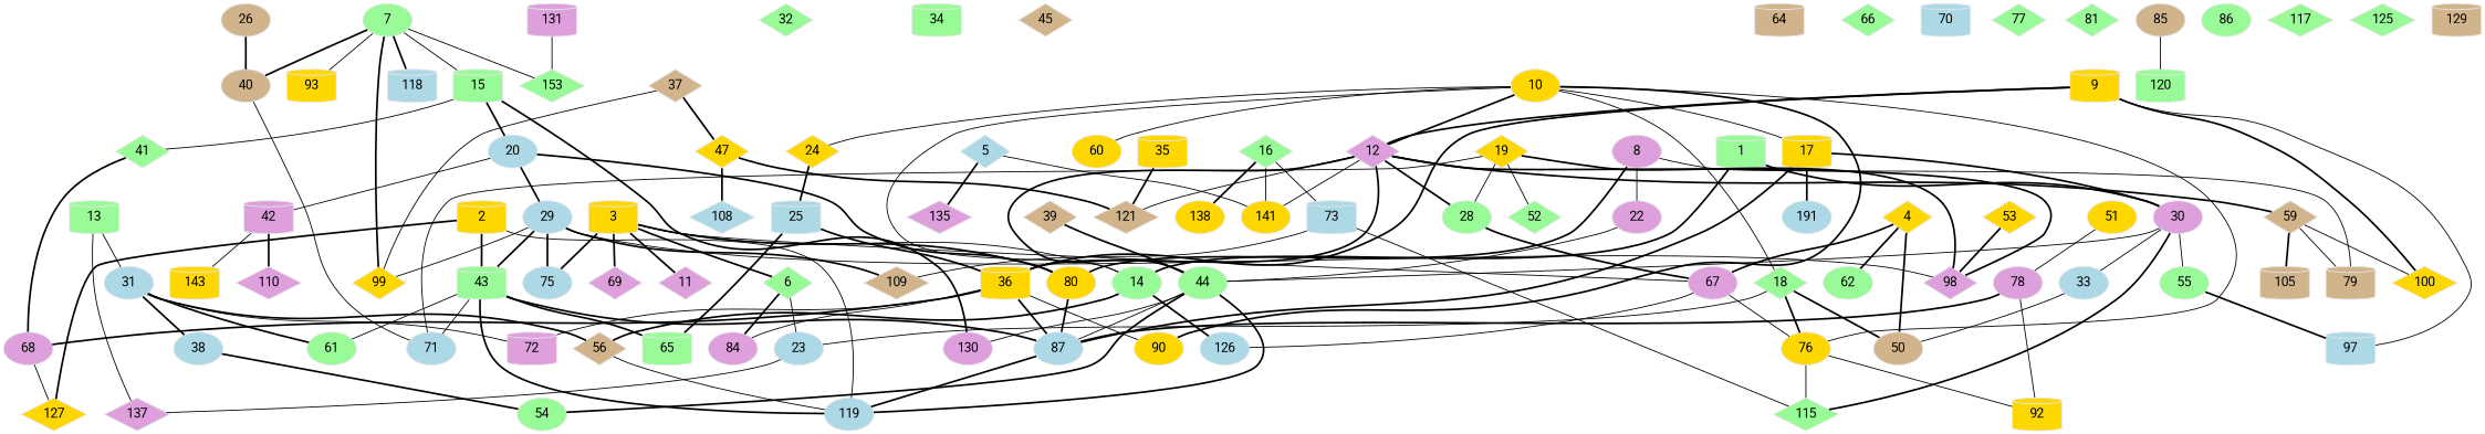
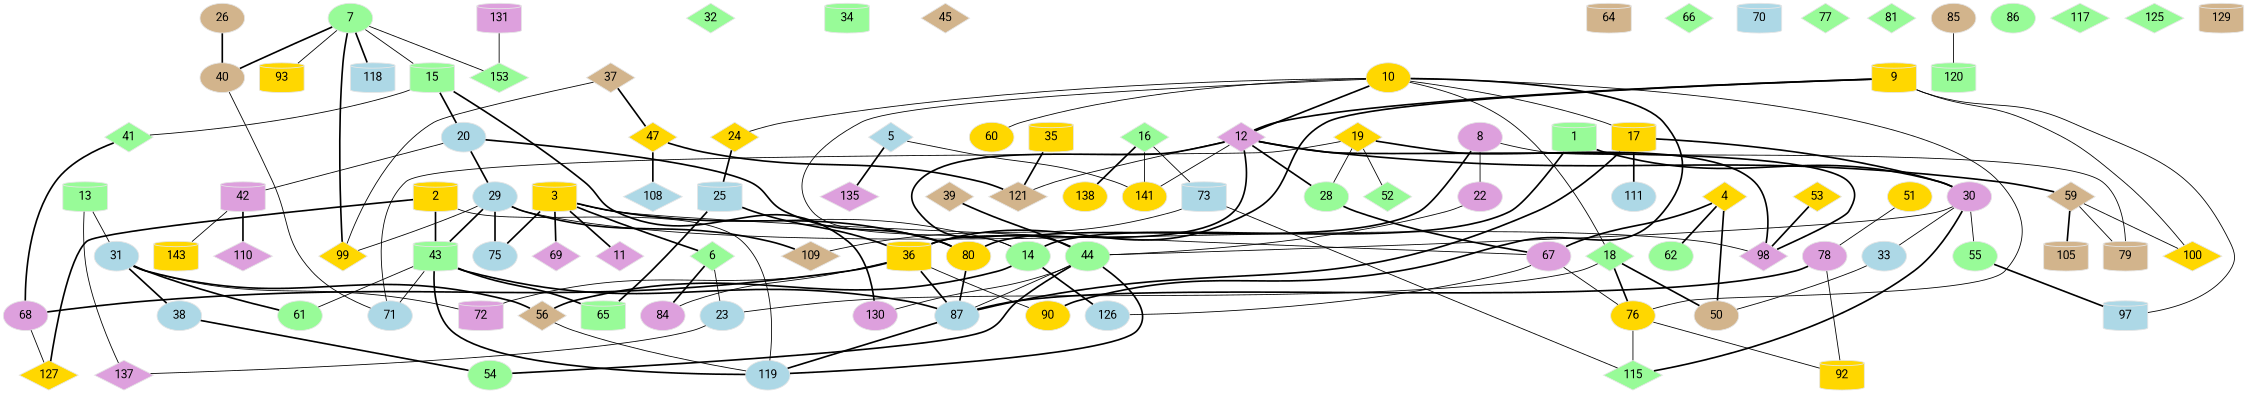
  graph {
    fontname=Roboto
    node [color=gray90 fillcolor=palegreen fontname=Roboto shape=ellipse style=filled]
    edge [fontname=Roboto style=bold]
    14 [super="+132"]
    56 [fillcolor=tan shape=diamond]
    126 [fillcolor=lightblue]
    1 [shape=cylinder]
    30 [fillcolor=plum super="+147"]
    44 [super="+103"]
    33 [fillcolor=lightblue]
    55
    115 [shape=diamond]
    43 [shape=cylinder super="+116"]
    119 [fillcolor=lightblue super="+149"]
    87 [fillcolor=lightblue super="+91"]
    71 [fillcolor=lightblue]
    65 [shape=cylinder]
    61
    2 [fillcolor=gold shape=cylinder]
    127 [fillcolor=gold shape=diamond]
    3 [fillcolor=gold shape=cylinder super="+58"]
    6 [shape=diamond super="+106"]
    11 [fillcolor=plum shape=diamond]
    67 [fillcolor=plum super="+83"]
    69 [fillcolor=plum shape=diamond]
    75 [fillcolor=lightblue]
    80 [fillcolor=gold]
    23 [fillcolor=lightblue]
    84 [fillcolor=plum]
    76 [fillcolor=gold super="+94"]
    4 [fillcolor=gold shape=diamond]
    50 [fillcolor=tan]
    62 [super="+89"]
    5 [fillcolor=lightblue shape=diamond super="+114"]
    135 [fillcolor=plum shape=diamond]
    141 [fillcolor=gold super="+142"]
    137 [fillcolor=plum shape=diamond]
    7 [super="+101"]
    15 [shape=cylinder super="+57"]
    40 [fillcolor=tan super="+102"]
    93 [fillcolor=gold shape=cylinder]
    99 [fillcolor=gold shape=diamond super="+136"]
    118 [fillcolor=lightblue shape=cylinder]
    n41 [label=153 shape=diamond]
    20 [fillcolor=lightblue]
    41 [shape=diamond super="+63"]
    130 [fillcolor=plum]
    8 [fillcolor=plum]
    22 [fillcolor=plum]
    79 [fillcolor=tan shape=cylinder]
    9 [fillcolor=gold shape=cylinder super="+88"]
    12 [fillcolor=plum shape=diamond super="+96"]
    36 [fillcolor=gold shape=cylinder super="+113"]
    97 [fillcolor=lightblue shape=cylinder super="+122"]
    100 [fillcolor=gold shape=diamond]
    98 [fillcolor=plum shape=diamond super="+144"]
    28
    59 [fillcolor=tan shape=diamond super="+107"]
    121 [fillcolor=tan shape=diamond super="+124"]
    90 [fillcolor=gold]
    72 [fillcolor=plum shape=cylinder super="+95"]
    68 [fillcolor=plum]
    10 [fillcolor=gold super="+148"]
    17 [fillcolor=gold shape=cylinder super="+139"]
    18 [shape=diamond super="+74"]
    24 [fillcolor=gold shape=diamond]
    60 [fillcolor=gold]
-   111 [fillcolor=lightblue label=191]
+   111 [fillcolor=lightblue]
    25 [fillcolor=lightblue shape=cylinder super="+27"]
    92 [fillcolor=gold shape=cylinder]
    54 [super="+112"]
    105 [fillcolor=tan shape=cylinder]
    13 [shape=cylinder super="+48"]
    31 [fillcolor=lightblue super="+46"]
    38 [fillcolor=lightblue]
    29 [fillcolor=lightblue super="+49"]
    42 [fillcolor=plum shape=cylinder super="+146"]
    16 [shape=diamond super="+21"]
    73 [fillcolor=lightblue shape=cylinder super="+128"]
    138 [fillcolor=gold]
    109 [fillcolor=tan shape=diamond]
    19 [fillcolor=gold shape=diamond super="+134"]
    52 [shape=diamond]
    110 [fillcolor=plum shape=diamond]
    143 [fillcolor=gold shape=cylinder]
    26 [fillcolor=tan super="+140"]
    32 [shape=diamond]
    34 [shape=cylinder]
    35 [fillcolor=gold shape=cylinder]
    37 [fillcolor=tan shape=diamond super="+104"]
    47 [fillcolor=gold shape=diamond super="+145"]
    108 [fillcolor=lightblue shape=diamond]
    39 [fillcolor=tan shape=diamond]
    45 [fillcolor=tan shape=diamond]
    78 [fillcolor=plum super="+123"]
    51 [fillcolor=gold]
    53 [fillcolor=gold shape=diamond]
    64 [fillcolor=tan shape=cylinder]
    66 [shape=diamond]
    70 [fillcolor=lightblue shape=cylinder]
    77 [shape=diamond]
    81 [shape=diamond super="+82"]
    85 [fillcolor=tan]
    120 [shape=cylinder]
    86
    117 [shape=diamond]
    125 [shape=diamond]
    129 [fillcolor=tan shape=cylinder]
    131 [fillcolor=plum shape=cylinder]
    14 -- 56
    14 -- 126
    56 -- 119 [style=solid]
    1 -- 14
    1 -- 30
    30 -- 44 [style=solid]
    30 -- 33 [style=solid]
    30 -- 55 [style=solid]
    30 -- 115
    44 -- 119
    44 -- 87 [style=solid]
    44 -- 130 [style=solid]
    44 -- 54
    33 -- 50 [style=solid]
    55 -- 97
    43 -- 119
    43 -- 87
    43 -- 71 [style=solid]
    43 -- 65
    43 -- 61 [style=solid]
    87 -- 119
    2 -- 43
    2 -- 119 [style=solid]
    2 -- 127
    3 -- 14 [style=solid]
    3 -- 6
    3 -- 11
    3 -- 67 [style=solid]
    3 -- 69
    3 -- 75
    3 -- 80
    6 -- 23 [style=solid]
    6 -- 84
    67 -- 126 [style=solid weight=2]
    67 -- 76 [style=solid]
    80 -- 87
    23 -- 137 [style=solid]
    76 -- 115 [style=solid]
    76 -- 92 [style=solid]
    4 -- 67
    4 -- 50
    4 -- 62
    5 -- 135
    5 -- 141 [style=solid]
    7 -- 15 [style=solid]
    7 -- 40
    7 -- 93 [style=solid]
    7 -- 99
    7 -- 118
    7 -- n41 [style=solid]
    15 -- 20
    15 -- 41 [style=solid]
    15 -- 130
    40 -- 71 [style=solid]
    20 -- 80
    20 -- 29
    20 -- 42 [style=solid]
    41 -- 68
    8 -- 80
    8 -- 22 [style=solid]
    8 -- 79 [style=solid]
    22 -- 44 [style=solid]
    9 -- 12
    9 -- 36
    9 -- 97 [style=solid]
-   9 -- 100
+   9 -- 100 [style=solid]
    12 -- 44
    12 -- 141 [style=solid]
    12 -- 36
    12 -- 98
    12 -- 28
    12 -- 59
    12 -- 121 [style=solid]
    36 -- 87
    36 -- 84 [style=solid]
    36 -- 90 [style=solid]
    36 -- 72 [style=solid]
    36 -- 68
    28 -- 67
    59 -- 79 [style=solid]
    59 -- 100 [style=solid]
    59 -- 105
    68 -- 127 [style=solid]
    10 -- 14 [style=solid]
    10 -- 76 [style=solid]
    10 -- 12
    10 -- 90
    10 -- 17 [style=solid]
    10 -- 18 [style=solid]
    10 -- 24 [style=solid]
    10 -- 60 [style=solid]
    17 -- 30
    17 -- 87
    17 -- 111
    18 -- 23 [style=solid]
    18 -- 76
    18 -- 50
    24 -- 25
    25 -- 65
    25 -- 36
    13 -- 137 [style=solid]
    13 -- 31 [style=solid]
    31 -- 56
    31 -- 61
    31 -- 72 [style=solid]
    31 -- 38
    38 -- 54
    29 -- 43
    29 -- 75
    29 -- 99 [style=solid]
    29 -- 98 [style=solid]
    29 -- 109
    42 -- 110
    42 -- 143 [style=solid]
    16 -- 141 [style=solid]
    16 -- 73 [style=solid]
    16 -- 138
    73 -- 115 [style=solid]
    73 -- 109 [style=solid]
    19 -- 71 [style=solid]
    19 -- 98
    19 -- 28 [style=solid]
    19 -- 52 [style=solid]
    26 -- 40
    35 -- 121
    37 -- 99 [style=solid]
    37 -- 47
    47 -- 121
    47 -- 108
    39 -- 44
    78 -- 87
    78 -- 92 [style=solid]
    51 -- 78 [style=solid]
    53 -- 98
    85 -- 120 [style=solid]
    131 -- n41 [style=solid]
  }
